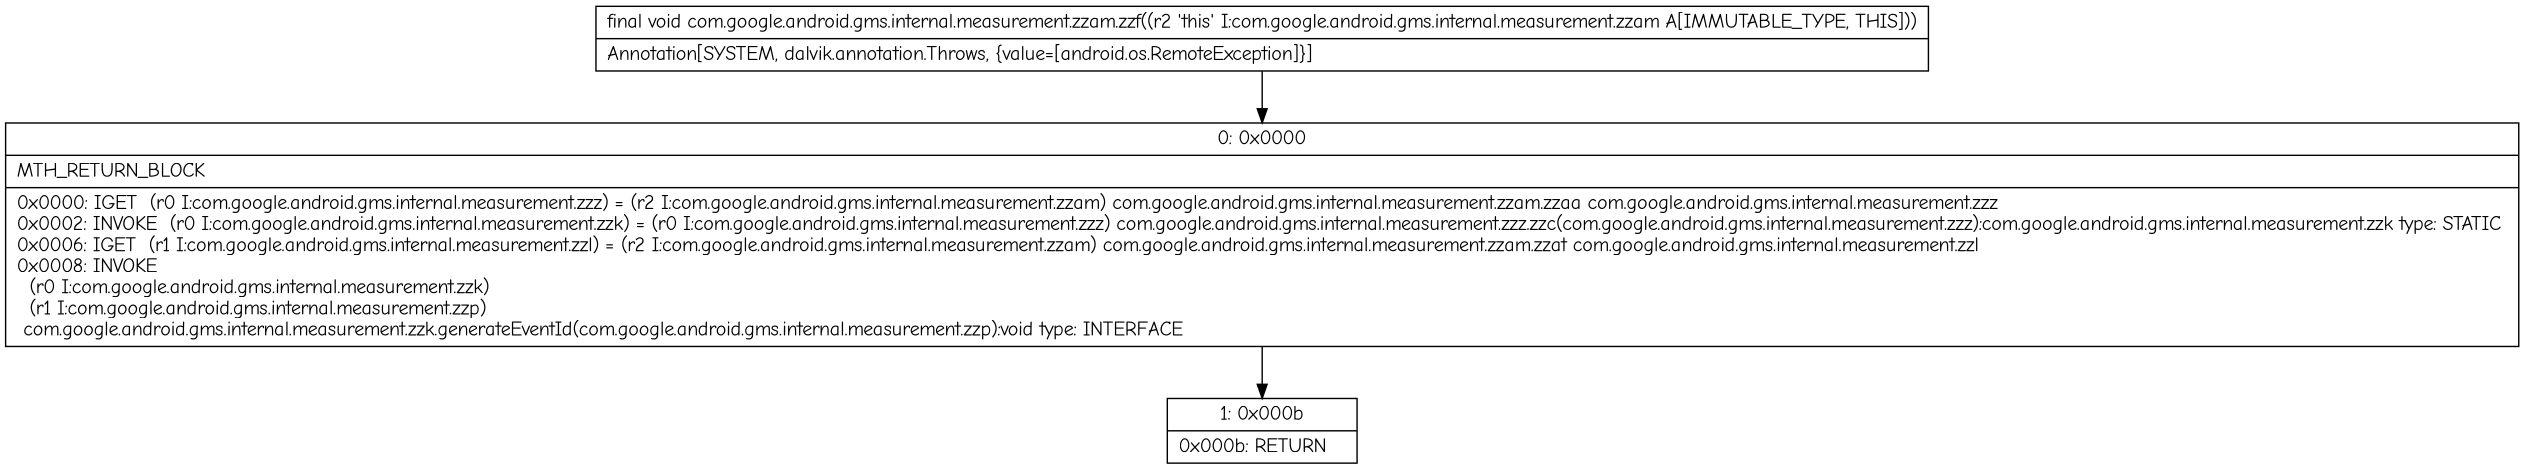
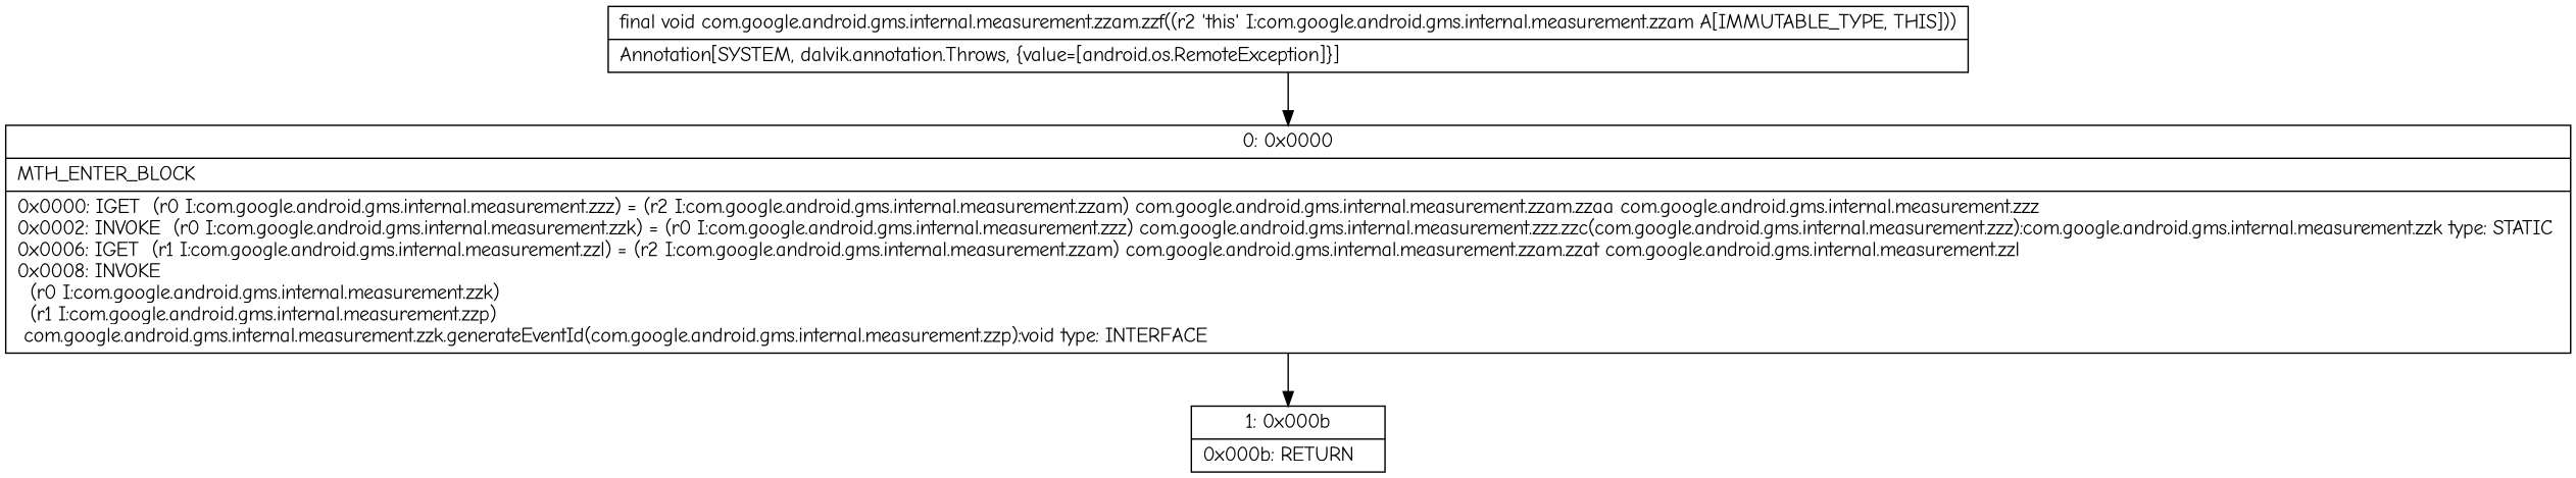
  digraph {
    fontname="Comic Neue"
    node [shape=record fontname="Comic Neue"]
    edge [fontname="Comic Neue"]
-   n1 [label="{0\:\ 0x0000|MTH_RETURN_BLOCK\l|0x0000: IGET  (r0 I:com.google.android.gms.internal.measurement.zzz) = (r2 I:com.google.android.gms.internal.measurement.zzam) com.google.android.gms.internal.measurement.zzam.zzaa com.google.android.gms.internal.measurement.zzz \l0x0002: INVOKE  (r0 I:com.google.android.gms.internal.measurement.zzk) = (r0 I:com.google.android.gms.internal.measurement.zzz) com.google.android.gms.internal.measurement.zzz.zzc(com.google.android.gms.internal.measurement.zzz):com.google.android.gms.internal.measurement.zzk type: STATIC \l0x0006: IGET  (r1 I:com.google.android.gms.internal.measurement.zzl) = (r2 I:com.google.android.gms.internal.measurement.zzam) com.google.android.gms.internal.measurement.zzam.zzat com.google.android.gms.internal.measurement.zzl \l0x0008: INVOKE  \l  (r0 I:com.google.android.gms.internal.measurement.zzk)\l  (r1 I:com.google.android.gms.internal.measurement.zzp)\l com.google.android.gms.internal.measurement.zzk.generateEventId(com.google.android.gms.internal.measurement.zzp):void type: INTERFACE \l}"]
+   n1 [label="{0\:\ 0x0000|MTH_ENTER_BLOCK\l|0x0000: IGET  (r0 I:com.google.android.gms.internal.measurement.zzz) = (r2 I:com.google.android.gms.internal.measurement.zzam) com.google.android.gms.internal.measurement.zzam.zzaa com.google.android.gms.internal.measurement.zzz \l0x0002: INVOKE  (r0 I:com.google.android.gms.internal.measurement.zzk) = (r0 I:com.google.android.gms.internal.measurement.zzz) com.google.android.gms.internal.measurement.zzz.zzc(com.google.android.gms.internal.measurement.zzz):com.google.android.gms.internal.measurement.zzk type: STATIC \l0x0006: IGET  (r1 I:com.google.android.gms.internal.measurement.zzl) = (r2 I:com.google.android.gms.internal.measurement.zzam) com.google.android.gms.internal.measurement.zzam.zzat com.google.android.gms.internal.measurement.zzl \l0x0008: INVOKE  \l  (r0 I:com.google.android.gms.internal.measurement.zzk)\l  (r1 I:com.google.android.gms.internal.measurement.zzp)\l com.google.android.gms.internal.measurement.zzk.generateEventId(com.google.android.gms.internal.measurement.zzp):void type: INTERFACE \l}"]
    n2 [label="{1\:\ 0x000b|0x000b: RETURN   \l}"]
    n3 [label="{final void com.google.android.gms.internal.measurement.zzam.zzf((r2 'this' I:com.google.android.gms.internal.measurement.zzam A[IMMUTABLE_TYPE, THIS]))  | Annotation[SYSTEM, dalvik.annotation.Throws, \{value=[android.os.RemoteException]\}]\l}"]
    n1 -> n2
    n3 -> n1
  }
